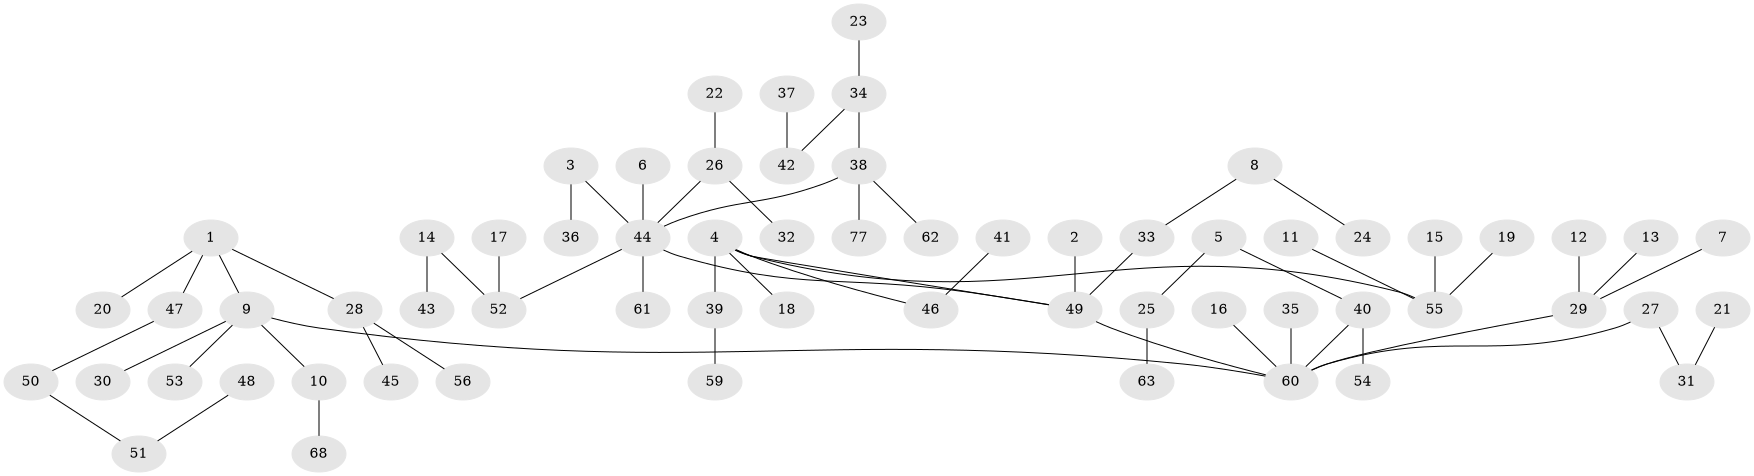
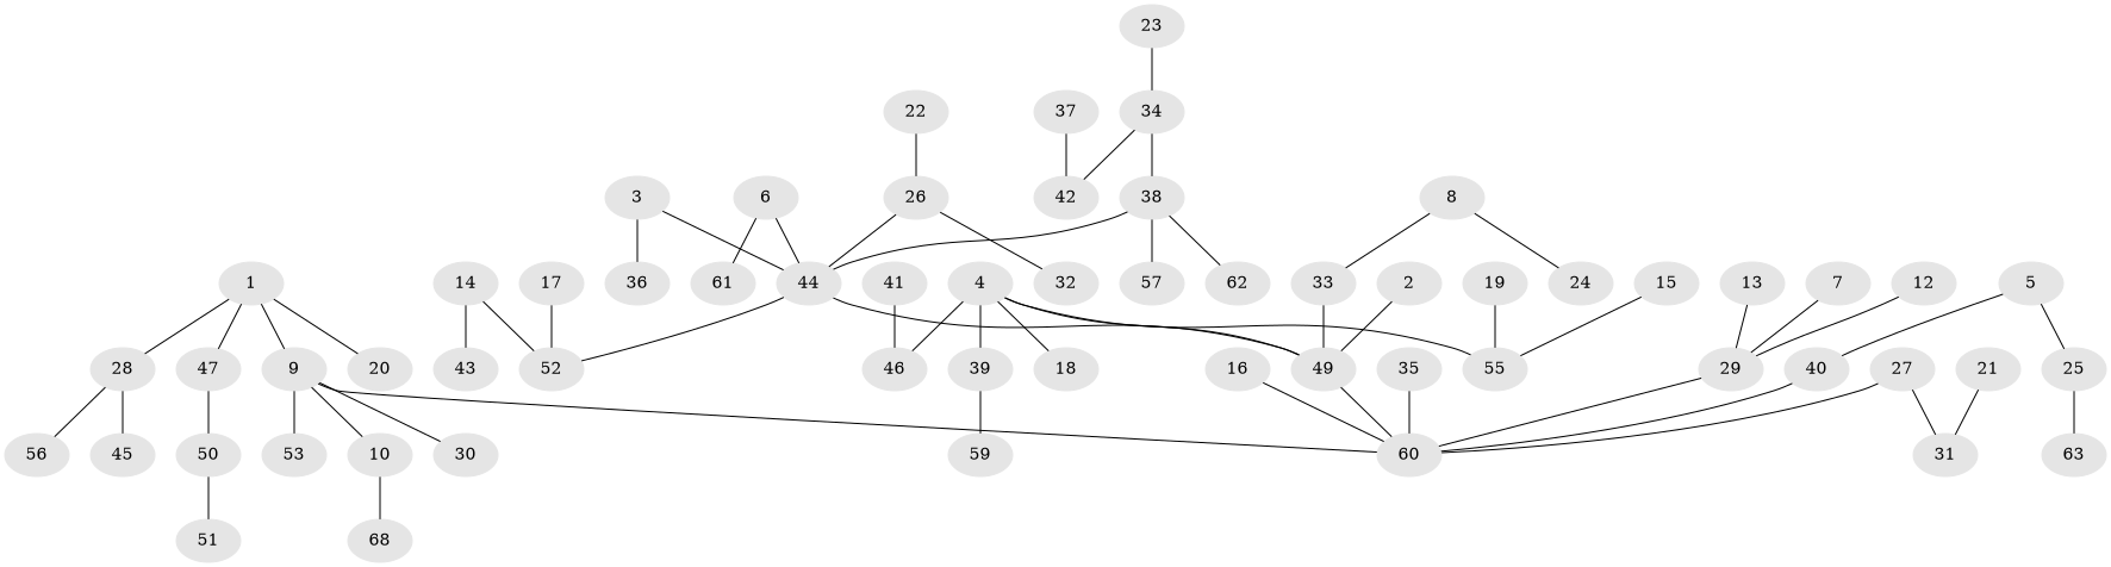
  graph {
    node [color=gray90 style=filled]
    edge [weight=1.0]
    1
    9
    20
    28
    47
    10
    30
    53
    60
    45
    56
    50
    2
    49
    3
    36
    44
    52
    61
    4
    18
    39
    46
    55
    59
    5
    25
    40
    63
-   54
    6
    7
    29
    8
    24
    33
    n37 [label=68]
-   11
    12
    13
    14
    43
    15
    16
    17
    19
    21
    31
    22
    26
    32
    23
    34
    38
    42
    27
-   57 [label=77]
+   57
    62
    35
    37
    41
-   48
    51
    1 -- 9
    1 -- 20
    1 -- 28
    1 -- 47
    9 -- 10
    9 -- 30
    9 -- 53
    9 -- 60
    28 -- 45
    28 -- 56
    47 -- 50
    10 -- n37
    50 -- 51
    2 -- 49
    49 -- 60
    3 -- 36
    3 -- 44
    44 -- 49
    44 -- 52
-   44 -- 61
+   6 -- 61
    4 -- 49
    4 -- 18
    4 -- 39
    4 -- 46
    4 -- 55
    39 -- 59
    5 -- 25
    5 -- 40
    25 -- 63
    40 -- 60
-   40 -- 54
    6 -- 44
    7 -- 29
    29 -- 60
    8 -- 24
    8 -- 33
    33 -- 49
-   11 -- 55
    12 -- 29
    13 -- 29
    14 -- 52
    14 -- 43
    15 -- 55
    16 -- 60
    17 -- 52
    19 -- 55
    21 -- 31
    22 -- 26
    26 -- 44
    26 -- 32
    23 -- 34
    34 -- 38
    34 -- 42
    38 -- 44
    38 -- 57
    38 -- 62
    27 -- 60
    27 -- 31
    35 -- 60
    37 -- 42
    41 -- 46
-   48 -- 51
  }
